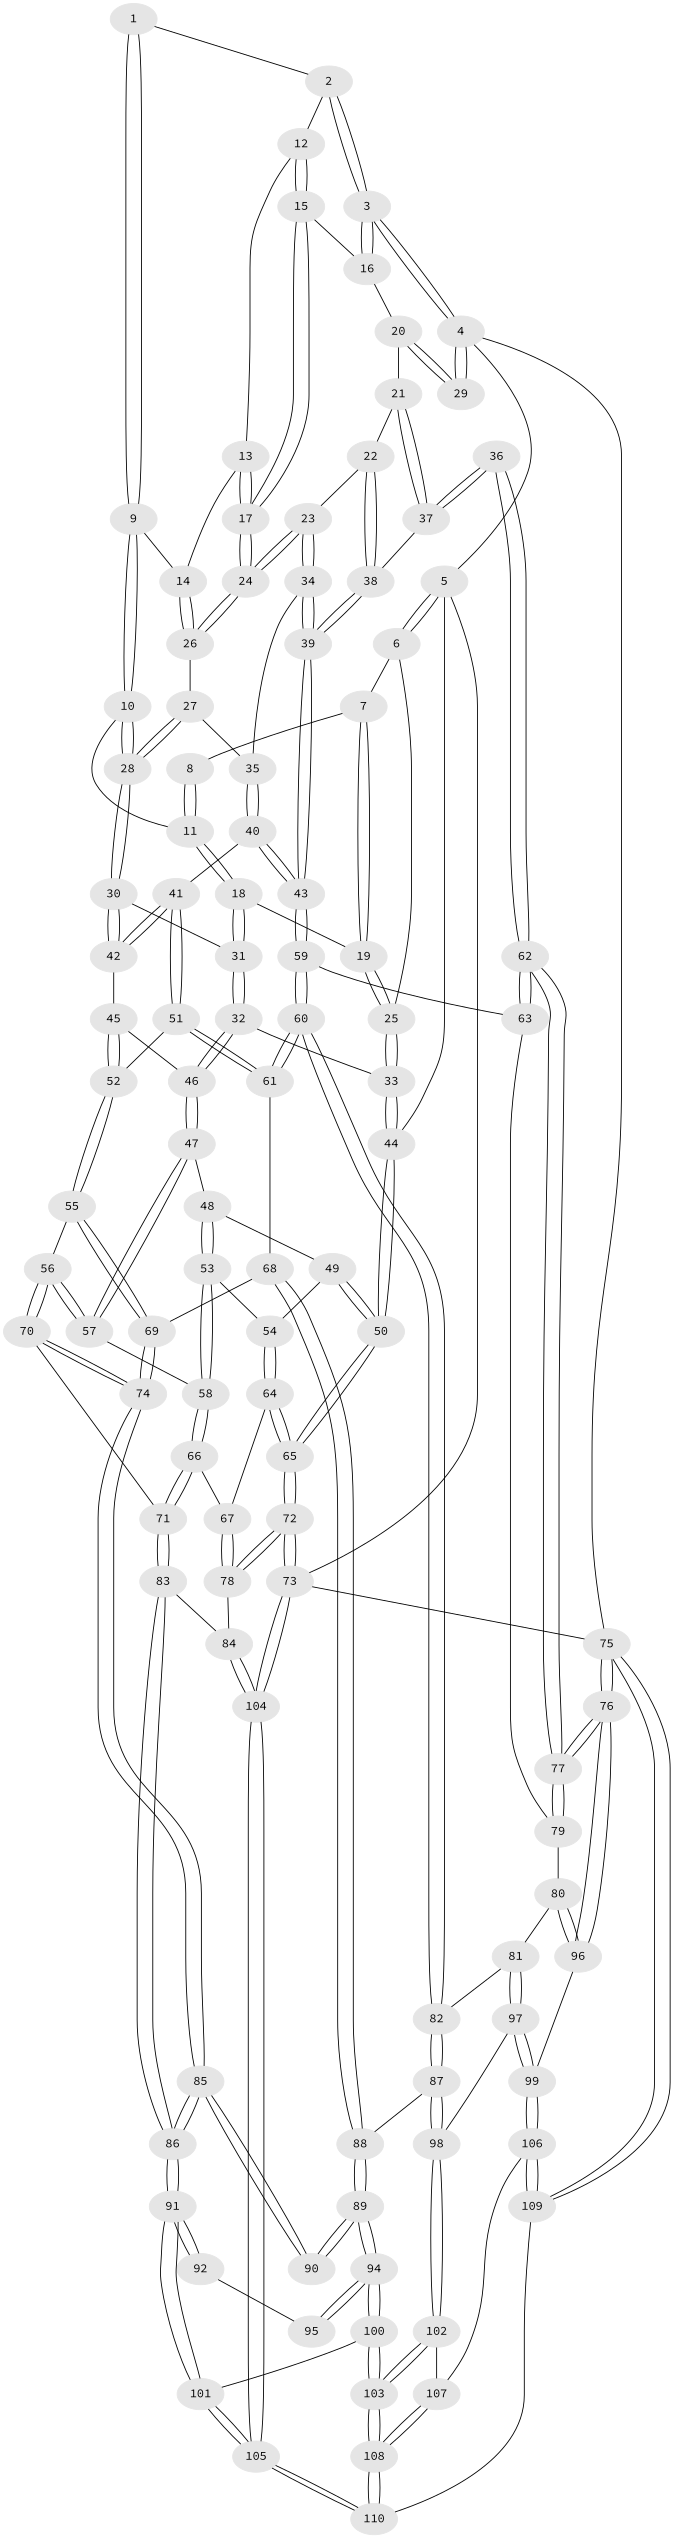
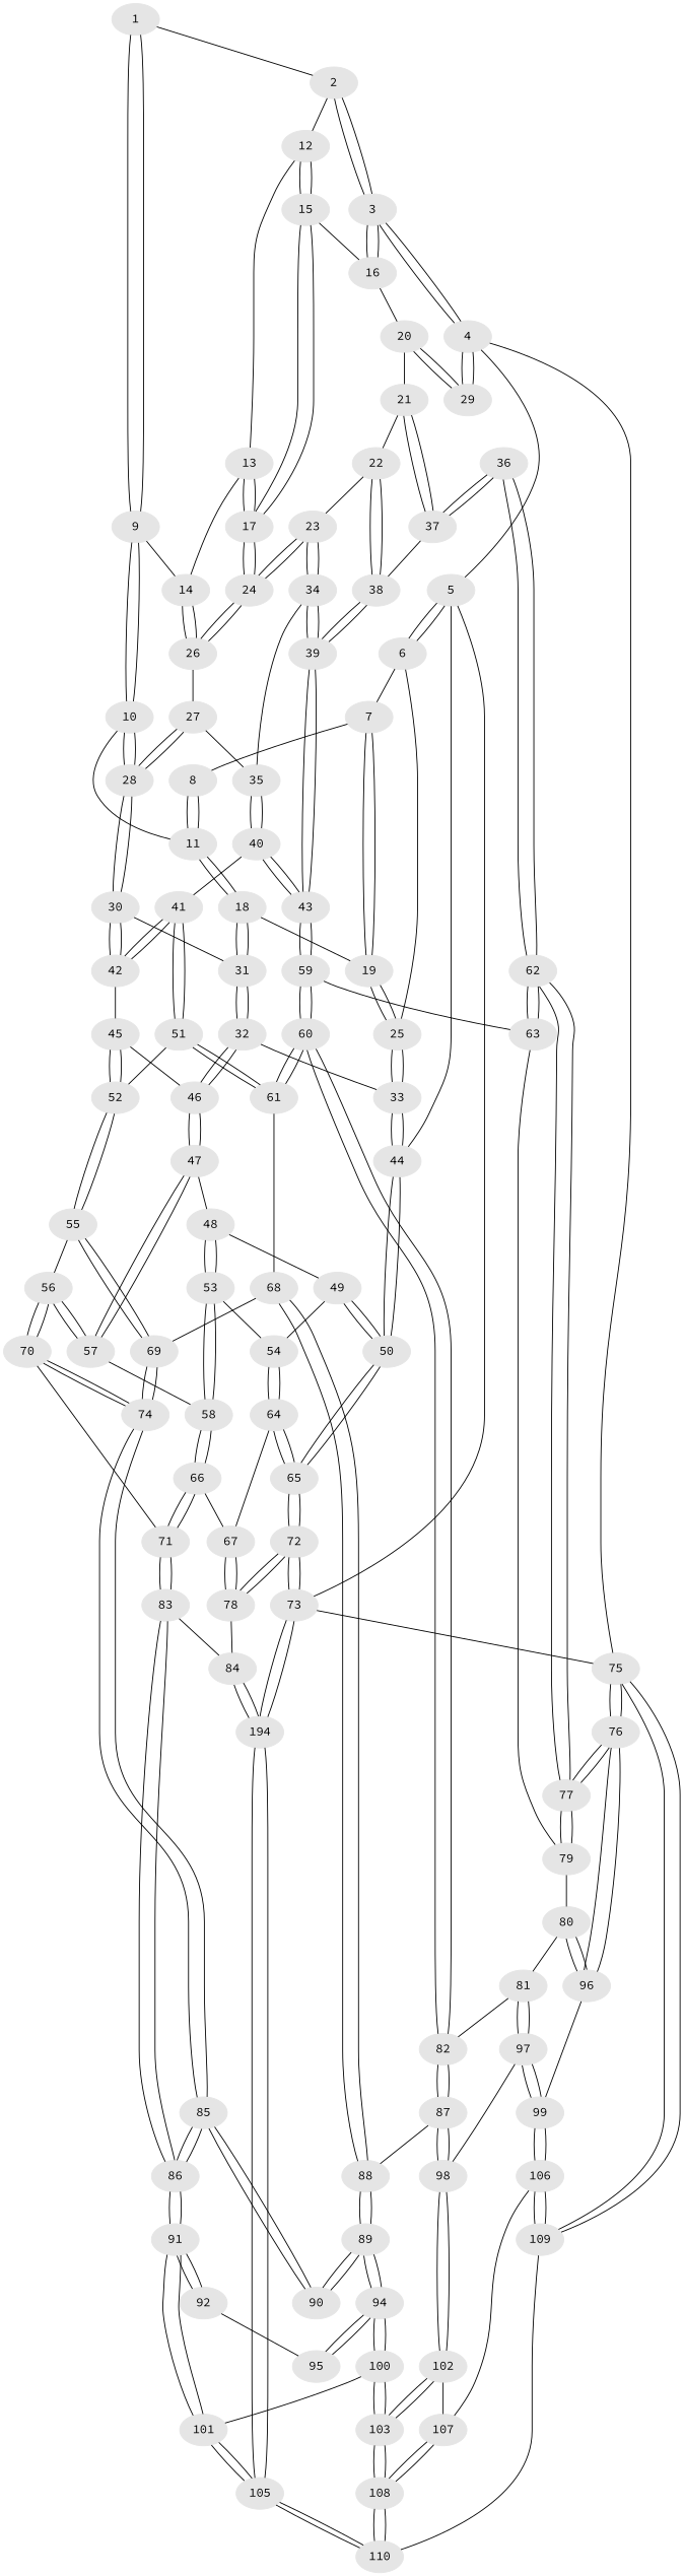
  graph {
    fontname="Source Code Pro"
    node [color=gray90 fontname="Source Code Pro" style=filled]
    edge [fontname="Source Code Pro"]
    1
    2
    9
    3
    12
    10
    14
    4
    16
    13
    15
    5
    29
    75
    20
    6
    44
    73
    76
    109
    7
    25
    50
-   104
+   104 [label=194]
    8
    19
    33
    11
    18
    28
    26
    30
    31
    17
    24
    27
    21
    32
    22
    37
    23
    38
    34
    39
    35
    40
    42
    36
    62
    45
    46
    47
    43
    41
    63
    77
    59
    51
    52
    61
    60
    65
    55
    48
    57
    49
    53
    58
    54
    64
    72
    68
    56
    69
    66
    67
    70
    74
    71
    82
    79
    87
    88
    80
    78
    83
    84
    89
    85
    86
    105
    90
    96
    110
    99
    81
    97
    98
    91
    92
    101
    102
    94
    95
    100
    103
    106
    107
    108
    1 -- 2
    1 -- 9
    1 -- 9
    2 -- 3
    2 -- 3
    2 -- 12
    9 -- 10
    9 -- 10
    9 -- 14
    3 -- 4
    3 -- 4
    3 -- 16
    3 -- 16
    12 -- 13
    12 -- 15
    12 -- 15
    10 -- 11
    10 -- 28
    10 -- 28
    14 -- 26
    14 -- 26
    4 -- 5
    4 -- 29
    4 -- 29
    4 -- 75
    16 -- 20
    13 -- 14
    13 -- 17
    13 -- 17
    15 -- 16
    15 -- 17
    15 -- 17
    5 -- 6
    5 -- 6
    5 -- 44
    5 -- 73
    75 -- 76
    75 -- 76
    75 -- 109
    75 -- 109
    20 -- 29
    20 -- 29
    20 -- 21
    6 -- 7
    6 -- 25
    44 -- 50
    44 -- 50
    73 -- 75
    73 -- 104
    73 -- 104
    76 -- 77
    76 -- 77
    76 -- 96
    76 -- 96
    109 -- 110
    7 -- 8
    7 -- 19
    7 -- 19
    25 -- 33
    25 -- 33
    50 -- 65
    50 -- 65
    104 -- 105
    104 -- 105
    8 -- 11
    8 -- 11
    19 -- 25
    19 -- 25
    33 -- 44
    33 -- 44
    11 -- 18
    11 -- 18
    18 -- 19
    18 -- 31
    18 -- 31
    28 -- 30
    28 -- 30
    26 -- 27
    30 -- 31
    30 -- 42
    30 -- 42
    31 -- 32
    31 -- 32
    17 -- 24
    17 -- 24
    24 -- 26
    24 -- 26
    27 -- 28
    27 -- 28
    27 -- 35
    21 -- 22
    21 -- 37
    21 -- 37
    32 -- 33
    32 -- 46
    32 -- 46
    22 -- 23
    22 -- 38
    22 -- 38
    37 -- 38
    23 -- 24
    23 -- 24
    23 -- 34
    23 -- 34
    38 -- 39
    38 -- 39
    34 -- 39
    34 -- 39
    34 -- 35
    39 -- 43
    39 -- 43
    35 -- 40
    35 -- 40
    40 -- 43
    40 -- 43
    40 -- 41
    42 -- 45
    36 -- 37
    36 -- 37
    36 -- 62
    36 -- 62
    62 -- 63
    62 -- 63
    62 -- 77
    62 -- 77
    45 -- 46
    45 -- 52
    45 -- 52
    46 -- 47
    46 -- 47
    47 -- 48
    47 -- 57
    47 -- 57
    43 -- 59
    43 -- 59
    41 -- 42
    41 -- 42
    41 -- 51
    41 -- 51
    63 -- 79
    77 -- 79
    77 -- 79
    59 -- 63
    59 -- 60
    59 -- 60
    51 -- 52
    51 -- 61
    51 -- 61
    52 -- 55
    52 -- 55
    61 -- 68
    60 -- 61
    60 -- 61
    60 -- 82
    60 -- 82
    65 -- 72
    65 -- 72
    55 -- 56
    55 -- 69
    55 -- 69
    48 -- 49
    48 -- 53
    48 -- 53
    57 -- 58
    49 -- 50
    49 -- 50
    49 -- 54
    53 -- 58
    53 -- 58
    53 -- 54
    58 -- 66
    58 -- 66
    54 -- 64
    54 -- 64
    64 -- 65
    64 -- 65
    64 -- 67
    72 -- 73
    72 -- 73
    72 -- 78
    72 -- 78
    68 -- 69
    68 -- 88
    68 -- 88
    56 -- 57
    56 -- 57
    56 -- 70
    56 -- 70
    69 -- 74
    69 -- 74
    66 -- 67
    66 -- 71
    66 -- 71
    67 -- 78
    67 -- 78
    70 -- 74
    70 -- 74
    70 -- 71
    74 -- 85
    74 -- 85
    71 -- 83
    71 -- 83
    82 -- 87
    82 -- 87
    79 -- 80
    87 -- 88
    87 -- 98
    87 -- 98
    88 -- 89
    88 -- 89
    80 -- 96
    80 -- 96
    80 -- 81
    78 -- 84
    83 -- 84
    83 -- 86
    83 -- 86
    84 -- 104
    84 -- 104
    89 -- 90
    89 -- 90
    89 -- 94
    89 -- 94
    85 -- 86
    85 -- 86
    85 -- 90
    85 -- 90
    86 -- 91
    86 -- 91
    105 -- 110
    105 -- 110
    96 -- 99
    99 -- 106
    99 -- 106
    81 -- 82
    81 -- 97
    81 -- 97
    97 -- 99
    97 -- 99
    97 -- 98
    98 -- 102
    98 -- 102
    91 -- 92
    91 -- 92
    91 -- 101
    91 -- 101
    92 -- 95
    101 -- 105
    101 -- 105
    102 -- 103
    102 -- 103
    102 -- 107
    94 -- 95
    94 -- 95
    94 -- 100
    94 -- 100
    100 -- 101
    100 -- 103
    100 -- 103
    103 -- 108
    103 -- 108
    106 -- 109
    106 -- 109
    106 -- 107
    107 -- 108
    107 -- 108
    108 -- 110
    108 -- 110
  }
